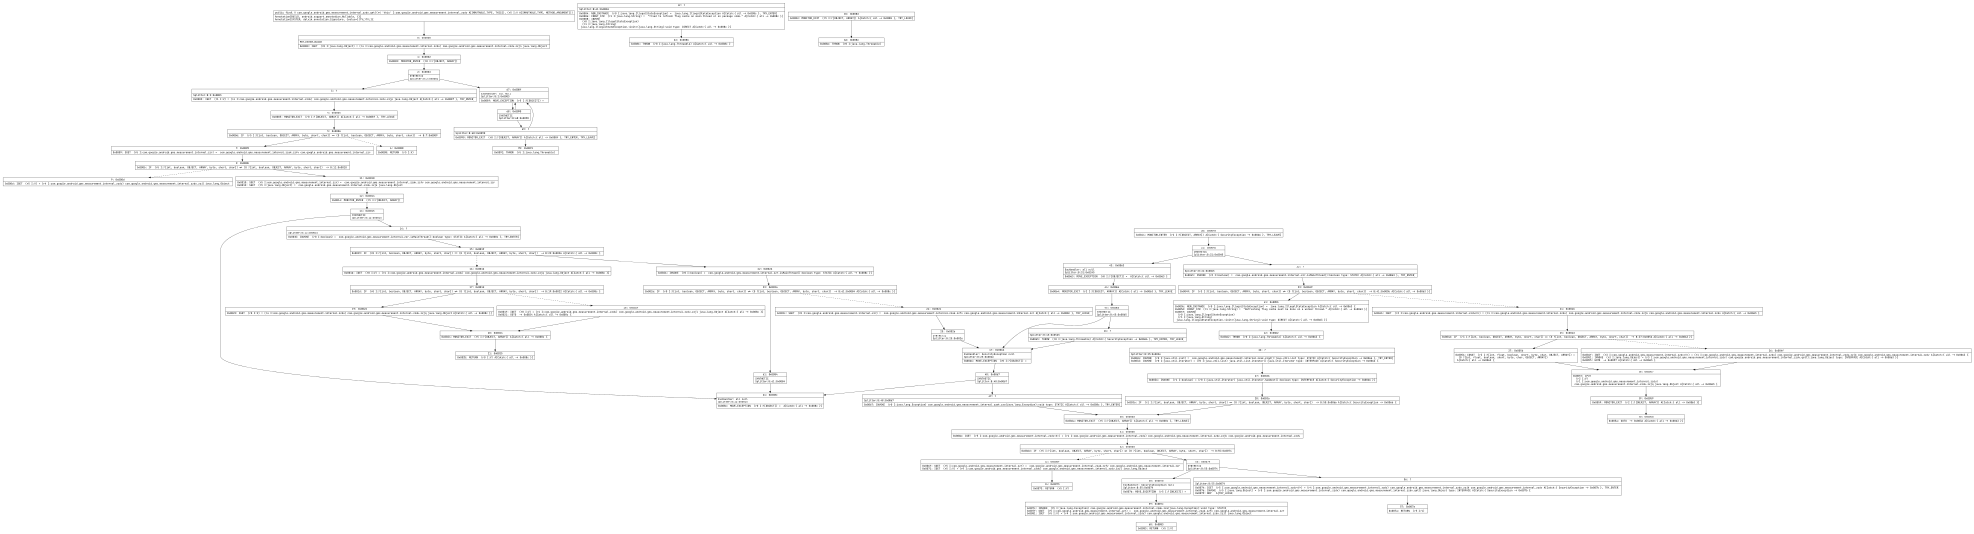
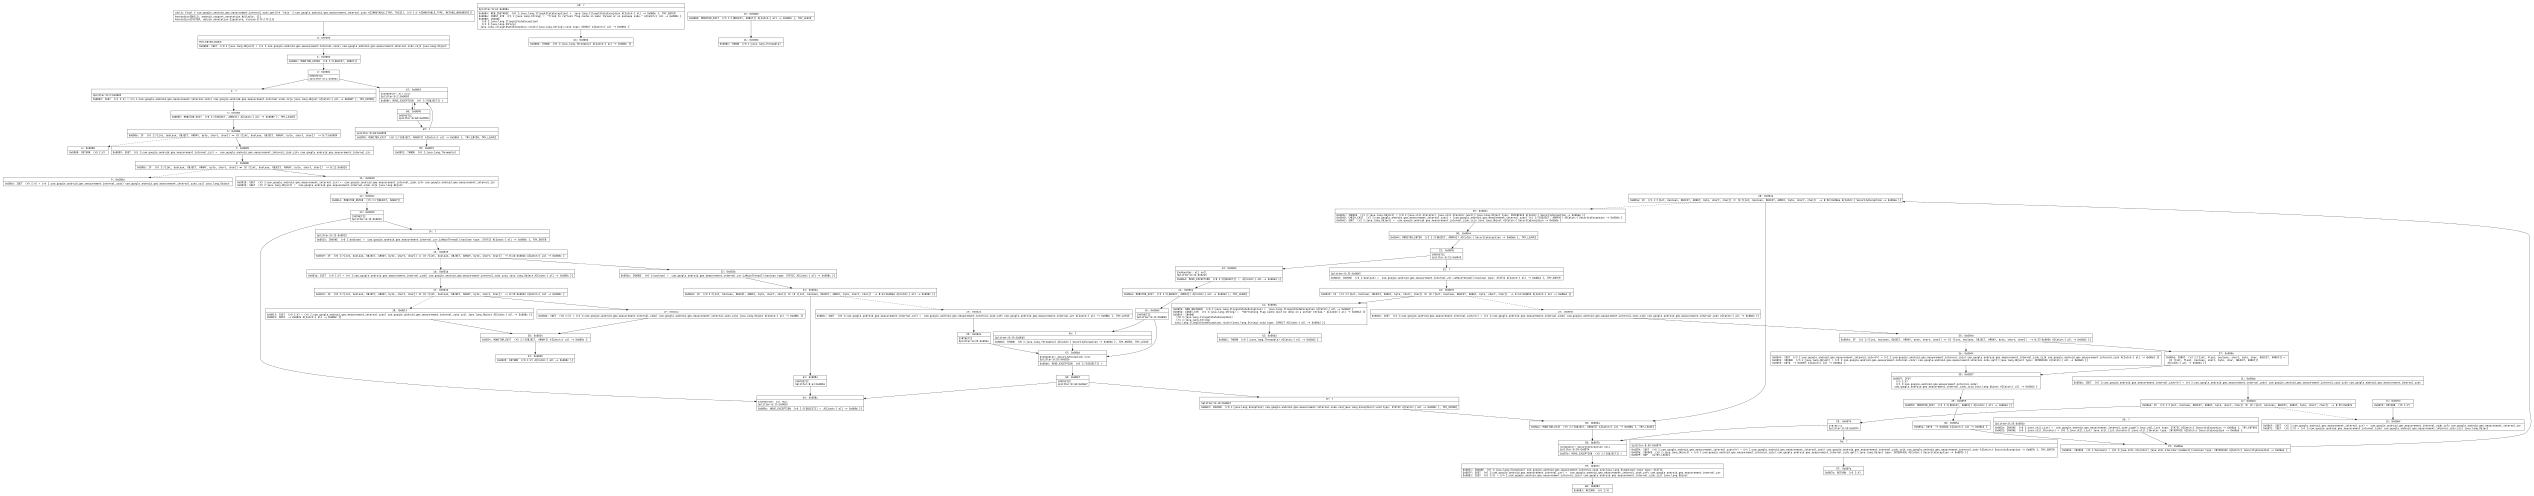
  digraph {
    fontname="JetBrains Mono"
    node [fontname="JetBrains Mono" shape=record]
    edge [fontname="JetBrains Mono"]
    n1 [label="{0\:\ 0x0000|MTH_ENTER_BLOCK\l|0x0000: IGET  (r0 I:java.lang.Object) = (r4 I:com.google.android.gms.measurement.internal.zzdu) com.google.android.gms.measurement.internal.zzdu.zzjn java.lang.Object \l}"]
    n2 [label="{1\:\ 0x0002|0x0002: MONITOR_ENTER  (r0 I:?[OBJECT, ARRAY]) \l}"]
    n3 [label="{2\:\ 0x0003|SYNTHETIC\lSplitter:B:2:0x0003\l}"]
    n4 [label="{3\:\ ?|Splitter:B:2:0x0003\l|0x0003: IGET  (r1 I:V) = (r4 I:com.google.android.gms.measurement.internal.zzdu) com.google.android.gms.measurement.internal.zzdu.zzjp java.lang.Object A[Catch:\{ all \-\> 0x008f \}, TRY_ENTER]\l}"]
    n5 [label="{67\:\ 0x008f|ExcHandler: all null\lSplitter:B:2:0x0003\l|0x008f: MOVE_EXCEPTION  (r5 I:?[OBJECT]) =  \l}"]
    n6 [label="{4\:\ 0x0005|0x0005: MONITOR_EXIT  (r0 I:?[OBJECT, ARRAY]) A[Catch:\{ all \-\> 0x008f \}, TRY_LEAVE]\l}"]
    n7 [label="{68\:\ 0x0090|SYNTHETIC\lSplitter:B:68:0x0090\l}"]
    n8 [label="{5\:\ 0x0006|0x0006: IF  (r5 I:?[int, boolean, OBJECT, ARRAY, byte, short, char]) == (0 ?[int, boolean, OBJECT, ARRAY, byte, short, char])  \-\> B:7:0x0009 \l}"]
    n9 [label="{6\:\ 0x0008|0x0008: RETURN  (r5 I:V) \l}"]
    n10 [label="{7\:\ 0x0009|0x0009: SGET  (r5 I:com.google.android.gms.measurement.internal.zzr) =  com.google.android.gms.measurement.internal.zzak.zzfv com.google.android.gms.measurement.internal.zzr \l}"]
    n11 [label="{8\:\ 0x000b|0x000b: IF  (r5 I:?[int, boolean, OBJECT, ARRAY, byte, short, char]) != (0 ?[int, boolean, OBJECT, ARRAY, byte, short, char])  \-\> B:11:0x0010 \l}"]
    n12 [label="{9\:\ 0x000d|0x000d: IGET  (r5 I:V) = (r4 I:com.google.android.gms.measurement.internal.zzdu) com.google.android.gms.measurement.internal.zzdu.zzjl java.lang.Object \l}"]
    n13 [label="{11\:\ 0x0010|0x0010: SGET  (r5 I:com.google.android.gms.measurement.internal.zzr) =  com.google.android.gms.measurement.internal.zzak.zzfv com.google.android.gms.measurement.internal.zzr \l0x0012: SGET  (r5 I:java.lang.Object) =  com.google.android.gms.measurement.internal.zzdu.zzjo java.lang.Object \l}"]
    n14 [label="{12\:\ 0x0014|0x0014: MONITOR_ENTER  (r5 I:?[OBJECT, ARRAY]) \l}"]
    n15 [label="{13\:\ 0x0015|SYNTHETIC\lSplitter:B:13:0x0015\l}"]
    n16 [label="{14\:\ ?|Splitter:B:13:0x0015\l|0x0015: INVOKE  (r0 I:boolean) =  com.google.android.gms.measurement.internal.zzr.isMainThread():boolean type: STATIC A[Catch:\{ all \-\> 0x008c \}, TRY_ENTER]\l}"]
    n17 [label="{64\:\ 0x008c|ExcHandler: all null\lSplitter:B:13:0x0015\l|0x008c: MOVE_EXCEPTION  (r0 I:?[OBJECT]) =  A[Catch:\{ all \-\> 0x008c \}]\l}"]
    n18 [label="{15\:\ 0x0019|0x0019: IF  (r0 I:?[int, boolean, OBJECT, ARRAY, byte, short, char]) == (0 ?[int, boolean, OBJECT, ARRAY, byte, short, char])  \-\> B:22:0x0026 A[Catch:\{ all \-\> 0x008c \}]\l}"]
    n19 [label="{16\:\ 0x001b|0x001b: IGET  (r0 I:V) = (r4 I:com.google.android.gms.measurement.internal.zzdu) com.google.android.gms.measurement.internal.zzdu.zzjq java.lang.Object A[Catch:\{ all \-\> 0x008c \}]\l}"]
    n20 [label="{22\:\ 0x0026|0x0026: INVOKE  (r0 I:boolean) =  com.google.android.gms.measurement.internal.zzr.isMainThread():boolean type: STATIC A[Catch:\{ all \-\> 0x008c \}]\l}"]
    n21 [label="{17\:\ 0x001d|0x001d: IF  (r0 I:?[int, boolean, OBJECT, ARRAY, byte, short, char]) != (0 ?[int, boolean, OBJECT, ARRAY, byte, short, char])  \-\> B:19:0x0022 A[Catch:\{ all \-\> 0x008c \}]\l}"]
    n22 [label="{23\:\ 0x002a|0x002a: IF  (r0 I:?[int, boolean, OBJECT, ARRAY, byte, short, char]) != (0 ?[int, boolean, OBJECT, ARRAY, byte, short, char])  \-\> B:61:0x0084 A[Catch:\{ all \-\> 0x008c \}]\l}"]
    n23 [label="{18\:\ 0x001f|0x001f: IGET  (r0 I:V) = (r4 I:com.google.android.gms.measurement.internal.zzdu) com.google.android.gms.measurement.internal.zzdu.zzjl java.lang.Object A[Catch:\{ all \-\> 0x008c \}]\l0x0021: GOTO  \-\> 0x0024 A[Catch:\{ all \-\> 0x008c \}]\l}"]
    n24 [label="{19\:\ 0x0022|0x0022: IGET  (r0 I:V) = (r4 I:com.google.android.gms.measurement.internal.zzdu) com.google.android.gms.measurement.internal.zzdu.zzjq java.lang.Object A[Catch:\{ all \-\> 0x008c \}]\l}"]
    n25 [label="{20\:\ 0x0024|0x0024: MONITOR_EXIT  (r5 I:?[OBJECT, ARRAY]) A[Catch:\{ all \-\> 0x008c \}]\l}"]
    n26 [label="{21\:\ 0x0025|0x0025: RETURN  (r0 I:V) A[Catch:\{ all \-\> 0x008c \}]\l}"]
    n27 [label="{24\:\ 0x002c|0x002c: SGET  (r0 I:com.google.android.gms.measurement.internal.zzr) =  com.google.android.gms.measurement.internal.zzak.zzfv com.google.android.gms.measurement.internal.zzr A[Catch:\{ all \-\> 0x008c \}, TRY_LEAVE]\l}"]
    n28 [label="{61\:\ 0x0084|SYNTHETIC\lSplitter:B:61:0x0084\l}"]
    n29 [label="{25\:\ 0x002e|SYNTHETIC\lSplitter:B:25:0x002e\l}"]
    n30 [label="{47\:\ 0x0066|ExcHandler: SecurityException null\lSplitter:B:25:0x002e\l|0x0066: MOVE_EXCEPTION  (r0 I:?[OBJECT]) =  \l}"]
    n31 [label="{26\:\ ?|Splitter:B:25:0x002e\l|0x002e: INVOKE  (r0 I:java.util.List) =  com.google.android.gms.measurement.internal.zzak.zzgd():java.util.List type: STATIC A[Catch:\{ SecurityException \-\> 0x0066 \}, TRY_ENTER]\l0x0032: INVOKE  (r0 I:java.util.Iterator) = (r0 I:java.util.List) java.util.List.iterator():java.util.Iterator type: INTERFACE A[Catch:\{ SecurityException \-\> 0x0066 \}]\l}"]
    n32 [label="{27\:\ 0x0036|0x0036: INVOKE  (r1 I:boolean) = (r0 I:java.util.Iterator) java.util.Iterator.hasNext():boolean type: INTERFACE A[Catch:\{ SecurityException \-\> 0x0066 \}]\l}"]
    n33 [label="{48\:\ 0x0067|SYNTHETIC\lSplitter:B:48:0x0067\l}"]
    n34 [label="{28\:\ 0x003a|0x003a: IF  (r1 I:?[int, boolean, OBJECT, ARRAY, byte, short, char]) == (0 ?[int, boolean, OBJECT, ARRAY, byte, short, char])  \-\> B:50:0x006a A[Catch:\{ SecurityException \-\> 0x0066 \}]\l}"]
+   n35 [label="{29\:\ 0x003c|0x003c: INVOKE  (r1 I:java.lang.Object) = (r0 I:java.util.Iterator) java.util.Iterator.next():java.lang.Object type: INTERFACE A[Catch:\{ SecurityException \-\> 0x0066 \}]\l0x0040: CHECK_CAST  (r1 I:com.google.android.gms.measurement.internal.zzdu) = (com.google.android.gms.measurement.internal.zzdu) (r1 I:?[OBJECT, ARRAY]) A[Catch:\{ SecurityException \-\> 0x0066 \}]\l0x0042: SGET  (r2 I:java.lang.Object) =  com.google.android.gms.measurement.internal.zzdu.zzjo java.lang.Object A[Catch:\{ SecurityException \-\> 0x0066 \}]\l}"]
    n36 [label="{50\:\ 0x006a|0x006a: MONITOR_EXIT  (r5 I:?[OBJECT, ARRAY]) A[Catch:\{ all \-\> 0x008c \}, TRY_LEAVE]\l}"]
    n37 [label="{30\:\ 0x0044|0x0044: MONITOR_ENTER  (r2 I:?[OBJECT, ARRAY]) A[Catch:\{ SecurityException \-\> 0x0066 \}, TRY_LEAVE]\l}"]
    n38 [label="{51\:\ 0x006b|0x006b: IGET  (r5 I:com.google.android.gms.measurement.internal.zzdv\<V\>) = (r4 I:com.google.android.gms.measurement.internal.zzdu) com.google.android.gms.measurement.internal.zzdu.zzjk com.google.android.gms.measurement.internal.zzdv \l}"]
    n39 [label="{31\:\ 0x0045|SYNTHETIC\lSplitter:B:31:0x0045\l}"]
    n40 [label="{32\:\ ?|Splitter:B:31:0x0045\l|0x0045: INVOKE  (r3 I:boolean) =  com.google.android.gms.measurement.internal.zzr.isMainThread():boolean type: STATIC A[Catch:\{ all \-\> 0x0063 \}, TRY_ENTER]\l}"]
    n41 [label="{43\:\ 0x0063|ExcHandler: all null\lSplitter:B:31:0x0245\l|0x0063: MOVE_EXCEPTION  (r0 I:?[OBJECT]) =  A[Catch:\{ all \-\> 0x0063 \}]\l}"]
    n42 [label="{33\:\ 0x0049|0x0049: IF  (r3 I:?[int, boolean, OBJECT, ARRAY, byte, short, char]) != (0 ?[int, boolean, OBJECT, ARRAY, byte, short, char])  \-\> B:41:0x005b A[Catch:\{ all \-\> 0x0063 \}]\l}"]
    n43 [label="{44\:\ 0x0064|0x0064: MONITOR_EXIT  (r2 I:?[OBJECT, ARRAY]) A[Catch:\{ all \-\> 0x0063 \}, TRY_LEAVE]\l}"]
    n44 [label="{34\:\ 0x004b|0x004b: IGET  (r3 I:com.google.android.gms.measurement.internal.zzdv\<V\>) = (r1 I:com.google.android.gms.measurement.internal.zzdu) com.google.android.gms.measurement.internal.zzdu.zzjk com.google.android.gms.measurement.internal.zzdv A[Catch:\{ all \-\> 0x0063 \}]\l}"]
    n45 [label="{41\:\ 0x005b|0x005b: NEW_INSTANCE  (r0 I:java.lang.IllegalStateException) =  java.lang.IllegalStateException A[Catch:\{ all \-\> 0x0063 \}]\l0x005d: CONST_STR  (r1 I:java.lang.String) =  \"Refreshing flag cache must be done on a worker thread.\" A[Catch:\{ all \-\> 0x0063 \}]\l0x005f: INVOKE  \l  (r0 I:java.lang.IllegalStateException)\l  (r1 I:java.lang.String)\l java.lang.IllegalStateException.\<init\>(java.lang.String):void type: DIRECT A[Catch:\{ all \-\> 0x0063 \}]\l}"]
    n46 [label="{35\:\ 0x004d|0x004d: IF  (r3 I:?[int, boolean, OBJECT, ARRAY, byte, short, char]) == (0 ?[int, boolean, OBJECT, ARRAY, byte, short, char])  \-\> B:37:0x0056 A[Catch:\{ all \-\> 0x0063 \}]\l}"]
    n47 [label="{42\:\ 0x0062|0x0062: THROW  (r0 I:java.lang.Throwable) A[Catch:\{ all \-\> 0x0063 \}]\l}"]
    n48 [label="{36\:\ 0x004f|0x004f: IGET  (r3 I:com.google.android.gms.measurement.internal.zzdv\<V\>) = (r1 I:com.google.android.gms.measurement.internal.zzdu) com.google.android.gms.measurement.internal.zzdu.zzjk com.google.android.gms.measurement.internal.zzdv A[Catch:\{ all \-\> 0x0063 \}]\l0x0051: INVOKE  (r3 I:java.lang.Object) = (r3 I:com.google.android.gms.measurement.internal.zzdv) com.google.android.gms.measurement.internal.zzdv.get():java.lang.Object type: INTERFACE A[Catch:\{ all \-\> 0x0063 \}]\l0x0055: GOTO  \-\> 0x0057 A[Catch:\{ all \-\> 0x0063 \}]\l}"]
    n49 [label="{37\:\ 0x0056|0x0056: CONST  (r3 I:?[int, float, boolean, short, byte, char, OBJECT, ARRAY]) = \l  (0 ?[int, float, boolean, short, byte, char, OBJECT, ARRAY])\l A[Catch:\{ all \-\> 0x0063 \}]\l}"]
    n50 [label="{38\:\ 0x0057|0x0057: IPUT  \l  (r3 I:V)\l  (r1 I:com.google.android.gms.measurement.internal.zzdu)\l com.google.android.gms.measurement.internal.zzdu.zzjq java.lang.Object A[Catch:\{ all \-\> 0x0063 \}]\l}"]
    n51 [label="{39\:\ 0x0059|0x0059: MONITOR_EXIT  (r2 I:?[OBJECT, ARRAY]) A[Catch:\{ all \-\> 0x0063 \}]\l}"]
    n52 [label="{40\:\ 0x005a|0x005a: GOTO  \-\> 0x0036 A[Catch:\{ all \-\> 0x0063 \}]\l}"]
    n53 [label="{45\:\ 0x0065|SYNTHETIC\lSplitter:B:45:0x0065\l}"]
    n54 [label="{46\:\ ?|Splitter:B:45:0x0565\l|0x0065: THROW  (r0 I:java.lang.Throwable) A[Catch:\{ SecurityException \-\> 0x0066 \}, TRY_ENTER, TRY_LEAVE]\l}"]
    n55 [label="{49\:\ ?|Splitter:B:48:0x0067\l|0x0067: INVOKE  (r0 I:java.lang.Exception) com.google.android.gms.measurement.internal.zzak.zza(java.lang.Exception):void type: STATIC A[Catch:\{ all \-\> 0x008c \}, TRY_ENTER]\l}"]
    n56 [label="{52\:\ 0x006d|0x006d: IF  (r5 I:?[int, boolean, OBJECT, ARRAY, byte, short, char]) != (0 ?[int, boolean, OBJECT, ARRAY, byte, short, char])  \-\> B:55:0x0074 \l}"]
    n57 [label="{53\:\ 0x006f|0x006f: SGET  (r5 I:com.google.android.gms.measurement.internal.zzr) =  com.google.android.gms.measurement.internal.zzak.zzfv com.google.android.gms.measurement.internal.zzr \l0x0071: IGET  (r5 I:V) = (r4 I:com.google.android.gms.measurement.internal.zzdu) com.google.android.gms.measurement.internal.zzdu.zzjl java.lang.Object \l}"]
    n58 [label="{55\:\ 0x0074|SYNTHETIC\lSplitter:B:55:0x0074\l}"]
    n59 [label="{54\:\ 0x0073|0x0073: RETURN  (r5 I:V) \l}"]
    n60 [label="{56\:\ ?|Splitter:B:55:0x0074\l|0x0074: IGET  (r5 I:com.google.android.gms.measurement.internal.zzdv\<V\>) = (r4 I:com.google.android.gms.measurement.internal.zzdu) com.google.android.gms.measurement.internal.zzdu.zzjk com.google.android.gms.measurement.internal.zzdv A[Catch:\{ SecurityException \-\> 0x007b \}, TRY_ENTER]\l0x0076: INVOKE  (r5 I:java.lang.Object) = (r5 I:com.google.android.gms.measurement.internal.zzdv) com.google.android.gms.measurement.internal.zzdv.get():java.lang.Object type: INTERFACE A[Catch:\{ SecurityException \-\> 0x007b \}]\l0x0079: NOP   A[TRY_LEAVE]\l}"]
    n61 [label="{58\:\ 0x007b|ExcHandler: SecurityException null\lSplitter:B:55:0x0074\l|0x007b: MOVE_EXCEPTION  (r5 I:?[OBJECT]) =  \l}"]
    n62 [label="{57\:\ 0x007a|0x007a: RETURN  (r5 I:V) \l}"]
    n63 [label="{59\:\ 0x007c|0x007c: INVOKE  (r5 I:java.lang.Exception) com.google.android.gms.measurement.internal.zzak.zza(java.lang.Exception):void type: STATIC \l0x007f: SGET  (r5 I:com.google.android.gms.measurement.internal.zzr) =  com.google.android.gms.measurement.internal.zzak.zzfv com.google.android.gms.measurement.internal.zzr \l0x0081: IGET  (r5 I:V) = (r4 I:com.google.android.gms.measurement.internal.zzdu) com.google.android.gms.measurement.internal.zzdu.zzjl java.lang.Object \l}"]
    n64 [label="{60\:\ 0x0083|0x0083: RETURN  (r5 I:V) \l}"]
    n65 [label="{62\:\ ?|Splitter:B:61:0x0084\l|0x0084: NEW_INSTANCE  (r0 I:java.lang.IllegalStateException) =  java.lang.IllegalStateException A[Catch:\{ all \-\> 0x008c \}, TRY_ENTER]\l0x0086: CONST_STR  (r1 I:java.lang.String) =  \"Tried to refresh flag cache on main thread or on package side.\" A[Catch:\{ all \-\> 0x008c \}]\l0x0088: INVOKE  \l  (r0 I:java.lang.IllegalStateException)\l  (r1 I:java.lang.String)\l java.lang.IllegalStateException.\<init\>(java.lang.String):void type: DIRECT A[Catch:\{ all \-\> 0x008c \}]\l}"]
    n66 [label="{63\:\ 0x008b|0x008b: THROW  (r0 I:java.lang.Throwable) A[Catch:\{ all \-\> 0x008c \}]\l}"]
    n67 [label="{65\:\ 0x008d|0x008d: MONITOR_EXIT  (r5 I:?[OBJECT, ARRAY]) A[Catch:\{ all \-\> 0x008c \}, TRY_LEAVE]\l}"]
    n68 [label="{66\:\ 0x008e|0x008e: THROW  (r0 I:java.lang.Throwable) \l}"]
    n69 [label="{69\:\ ?|Splitter:B:68:0x0090\l|0x0090: MONITOR_EXIT  (r0 I:?[OBJECT, ARRAY]) A[Catch:\{ all \-\> 0x008f \}, TRY_ENTER, TRY_LEAVE]\l}"]
    n70 [label="{70\:\ 0x0091|0x0091: THROW  (r5 I:java.lang.Throwable) \l}"]
    n71 [label="{public final V com.google.android.gms.measurement.internal.zzdu.get((r4 'this' I:com.google.android.gms.measurement.internal.zzdu A[IMMUTABLE_TYPE, THIS]), (r5 I:V A[IMMUTABLE_TYPE, METHOD_ARGUMENT]))  | Annotation[BUILD, android.support.annotation.Nullable, \{\}]\lAnnotation[SYSTEM, dalvik.annotation.Signature, \{value=[(TV;)TV;]\}]\l}"]
    n1 -> n2
    n2 -> n3
    n3 -> n4
    n3 -> n5
    n4 -> n6
    n5 -> n7
    n6 -> n8
    n7 -> n5
    n7 -> n69
    n8 -> n9 [style=dashed]
    n8 -> n10
    n10 -> n11
    n11 -> n12 [style=dashed]
    n11 -> n13
    n13 -> n14
    n14 -> n15
    n15 -> n16
    n15 -> n17
    n16 -> n18
    n18 -> n19 [style=dashed]
    n18 -> n20
    n19 -> n21
    n20 -> n22
    n21 -> n23 [style=dashed]
    n21 -> n24
    n22 -> n27 [style=dashed]
    n22 -> n28
    n23 -> n25
    n24 -> n25
    n25 -> n26
    n27 -> n29
    n28 -> n17
    n29 -> n30
    n30 -> n33
    n31 -> n32
    n32 -> n34
    n33 -> n17
    n33 -> n55
+   n34 -> n35 [style=dashed]
    n34 -> n36
-   n36 -> n38
+   n35 -> n37
+   n36 -> n61
    n37 -> n39
    n38 -> n56
    n39 -> n40
    n39 -> n41
    n40 -> n42
    n41 -> n43
    n42 -> n44 [style=dashed]
    n42 -> n45
    n43 -> n53
    n44 -> n46
    n45 -> n47
    n46 -> n48 [style=dashed]
    n46 -> n49
    n48 -> n50
    n49 -> n50
    n50 -> n51
    n51 -> n52
+   n52 -> n32
    n53 -> n30
    n53 -> n54
    n54 -> n30
    n55 -> n36
    n56 -> n57 [style=dashed]
    n56 -> n58
-   n57 -> n59
+   n59 -> n57
    n58 -> n60
    n58 -> n61
    n60 -> n62
    n61 -> n63
    n63 -> n64
    n65 -> n66
    n67 -> n68
    n69 -> n5
    n69 -> n70
    n71 -> n1
  }
